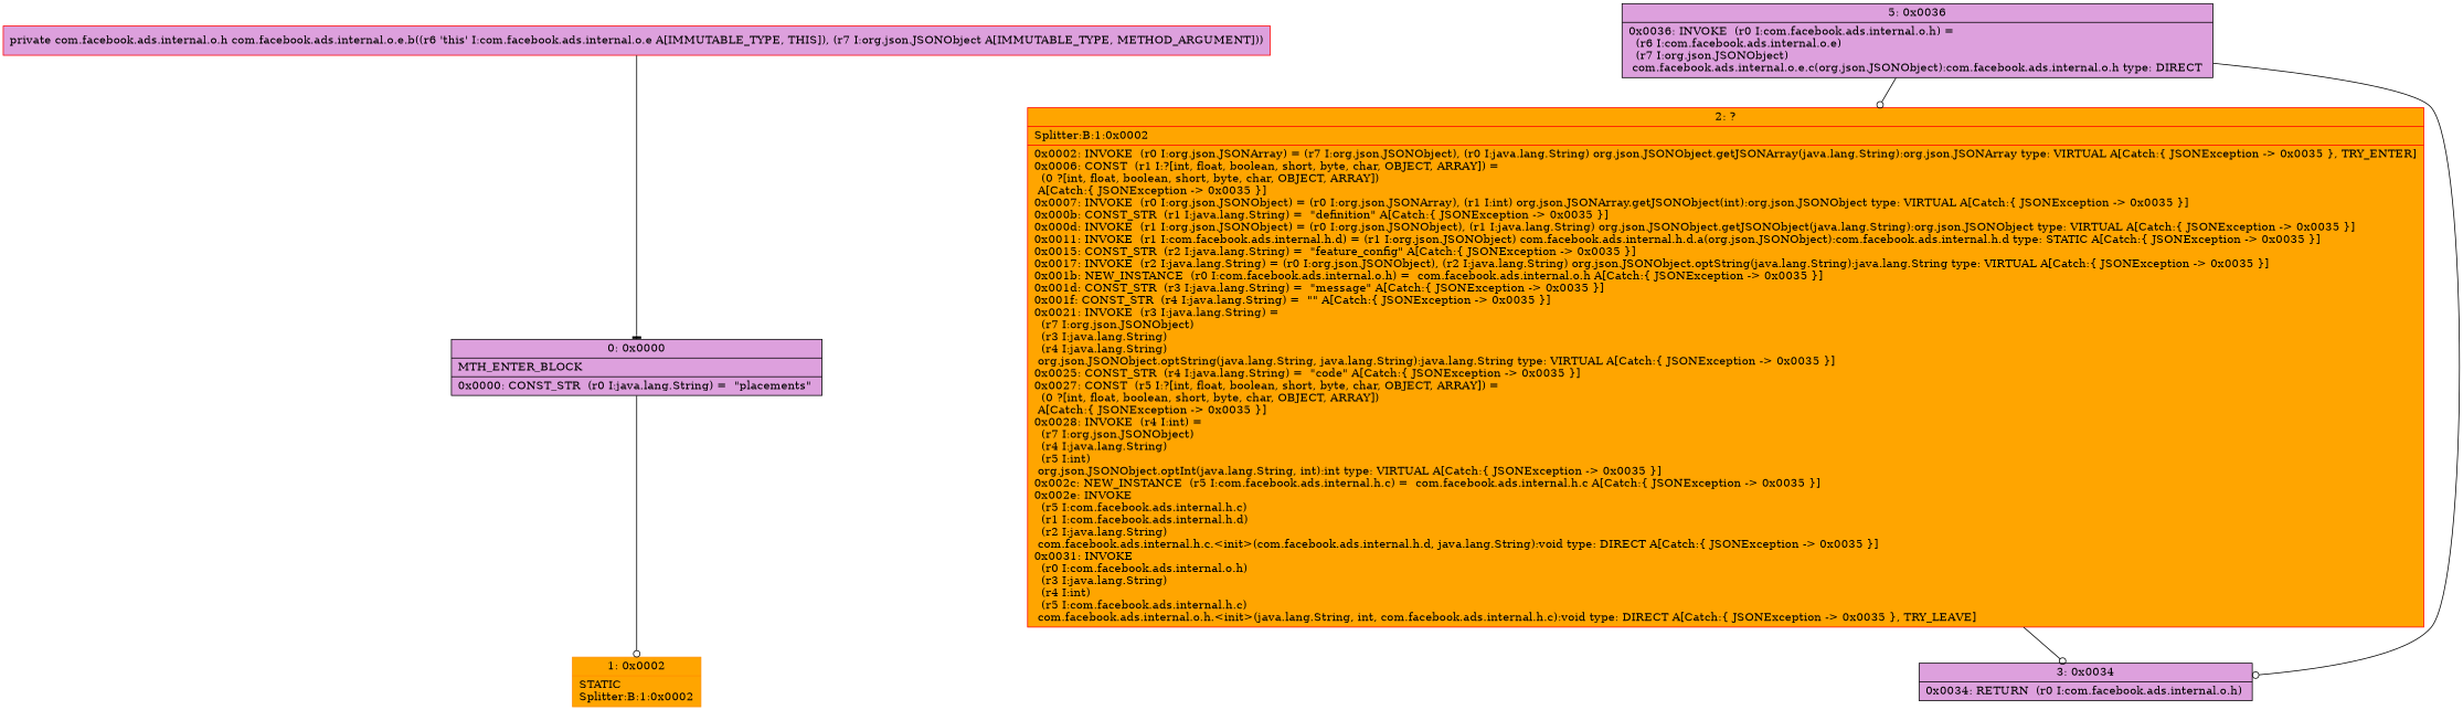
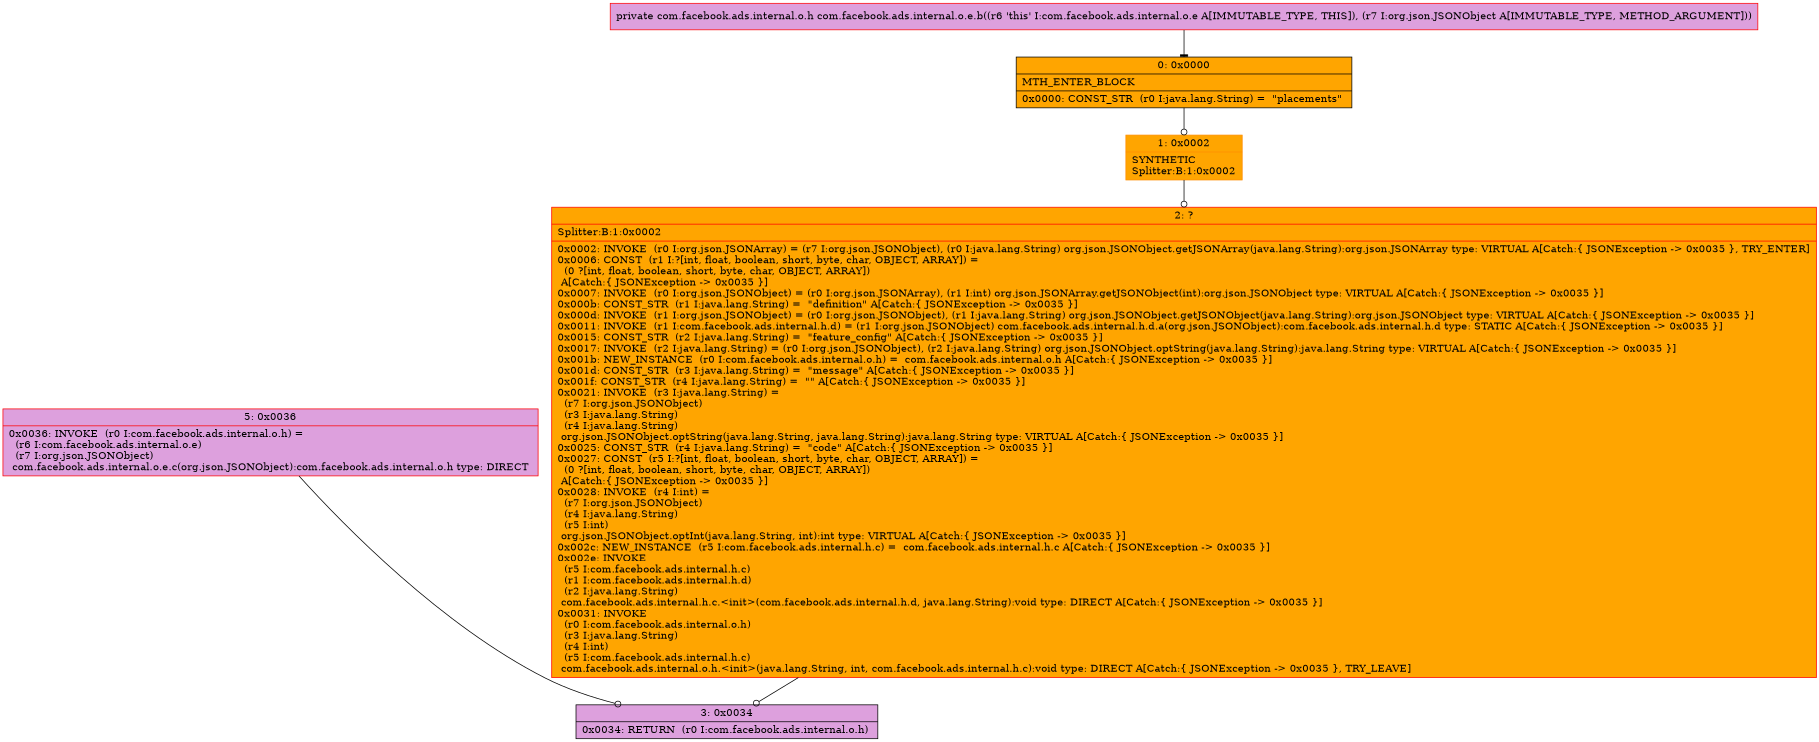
  digraph {
    node [color=black fillcolor=orange shape=record style=filled]
    edge [arrowhead=odot]
-   n1 [fillcolor=plum label="{0\:\ 0x0000|MTH_ENTER_BLOCK\l|0x0000: CONST_STR  (r0 I:java.lang.String) =  \"placements\" \l}"]
-   n2 [color=darkorange label="{1\:\ 0x0002|STATIC\lSplitter:B:1:0x0002\l}"]
+   n1 [label="{0\:\ 0x0000|MTH_ENTER_BLOCK\l|0x0000: CONST_STR  (r0 I:java.lang.String) =  \"placements\" \l}"]
+   n2 [color=darkorange label="{1\:\ 0x0002|SYNTHETIC\lSplitter:B:1:0x0002\l}"]
    n3 [color=red label="{2\:\ ?|Splitter:B:1:0x0002\l|0x0002: INVOKE  (r0 I:org.json.JSONArray) = (r7 I:org.json.JSONObject), (r0 I:java.lang.String) org.json.JSONObject.getJSONArray(java.lang.String):org.json.JSONArray type: VIRTUAL A[Catch:\{ JSONException \-\> 0x0035 \}, TRY_ENTER]\l0x0006: CONST  (r1 I:?[int, float, boolean, short, byte, char, OBJECT, ARRAY]) = \l  (0 ?[int, float, boolean, short, byte, char, OBJECT, ARRAY])\l A[Catch:\{ JSONException \-\> 0x0035 \}]\l0x0007: INVOKE  (r0 I:org.json.JSONObject) = (r0 I:org.json.JSONArray), (r1 I:int) org.json.JSONArray.getJSONObject(int):org.json.JSONObject type: VIRTUAL A[Catch:\{ JSONException \-\> 0x0035 \}]\l0x000b: CONST_STR  (r1 I:java.lang.String) =  \"definition\" A[Catch:\{ JSONException \-\> 0x0035 \}]\l0x000d: INVOKE  (r1 I:org.json.JSONObject) = (r0 I:org.json.JSONObject), (r1 I:java.lang.String) org.json.JSONObject.getJSONObject(java.lang.String):org.json.JSONObject type: VIRTUAL A[Catch:\{ JSONException \-\> 0x0035 \}]\l0x0011: INVOKE  (r1 I:com.facebook.ads.internal.h.d) = (r1 I:org.json.JSONObject) com.facebook.ads.internal.h.d.a(org.json.JSONObject):com.facebook.ads.internal.h.d type: STATIC A[Catch:\{ JSONException \-\> 0x0035 \}]\l0x0015: CONST_STR  (r2 I:java.lang.String) =  \"feature_config\" A[Catch:\{ JSONException \-\> 0x0035 \}]\l0x0017: INVOKE  (r2 I:java.lang.String) = (r0 I:org.json.JSONObject), (r2 I:java.lang.String) org.json.JSONObject.optString(java.lang.String):java.lang.String type: VIRTUAL A[Catch:\{ JSONException \-\> 0x0035 \}]\l0x001b: NEW_INSTANCE  (r0 I:com.facebook.ads.internal.o.h) =  com.facebook.ads.internal.o.h A[Catch:\{ JSONException \-\> 0x0035 \}]\l0x001d: CONST_STR  (r3 I:java.lang.String) =  \"message\" A[Catch:\{ JSONException \-\> 0x0035 \}]\l0x001f: CONST_STR  (r4 I:java.lang.String) =  \"\" A[Catch:\{ JSONException \-\> 0x0035 \}]\l0x0021: INVOKE  (r3 I:java.lang.String) = \l  (r7 I:org.json.JSONObject)\l  (r3 I:java.lang.String)\l  (r4 I:java.lang.String)\l org.json.JSONObject.optString(java.lang.String, java.lang.String):java.lang.String type: VIRTUAL A[Catch:\{ JSONException \-\> 0x0035 \}]\l0x0025: CONST_STR  (r4 I:java.lang.String) =  \"code\" A[Catch:\{ JSONException \-\> 0x0035 \}]\l0x0027: CONST  (r5 I:?[int, float, boolean, short, byte, char, OBJECT, ARRAY]) = \l  (0 ?[int, float, boolean, short, byte, char, OBJECT, ARRAY])\l A[Catch:\{ JSONException \-\> 0x0035 \}]\l0x0028: INVOKE  (r4 I:int) = \l  (r7 I:org.json.JSONObject)\l  (r4 I:java.lang.String)\l  (r5 I:int)\l org.json.JSONObject.optInt(java.lang.String, int):int type: VIRTUAL A[Catch:\{ JSONException \-\> 0x0035 \}]\l0x002c: NEW_INSTANCE  (r5 I:com.facebook.ads.internal.h.c) =  com.facebook.ads.internal.h.c A[Catch:\{ JSONException \-\> 0x0035 \}]\l0x002e: INVOKE  \l  (r5 I:com.facebook.ads.internal.h.c)\l  (r1 I:com.facebook.ads.internal.h.d)\l  (r2 I:java.lang.String)\l com.facebook.ads.internal.h.c.\<init\>(com.facebook.ads.internal.h.d, java.lang.String):void type: DIRECT A[Catch:\{ JSONException \-\> 0x0035 \}]\l0x0031: INVOKE  \l  (r0 I:com.facebook.ads.internal.o.h)\l  (r3 I:java.lang.String)\l  (r4 I:int)\l  (r5 I:com.facebook.ads.internal.h.c)\l com.facebook.ads.internal.o.h.\<init\>(java.lang.String, int, com.facebook.ads.internal.h.c):void type: DIRECT A[Catch:\{ JSONException \-\> 0x0035 \}, TRY_LEAVE]\l}"]
    n4 [fillcolor=plum label="{3\:\ 0x0034|0x0034: RETURN  (r0 I:com.facebook.ads.internal.o.h) \l}"]
-   n5 [fillcolor=plum label="{5\:\ 0x0036|0x0036: INVOKE  (r0 I:com.facebook.ads.internal.o.h) = \l  (r6 I:com.facebook.ads.internal.o.e)\l  (r7 I:org.json.JSONObject)\l com.facebook.ads.internal.o.e.c(org.json.JSONObject):com.facebook.ads.internal.o.h type: DIRECT \l}"]
+   n5 [color=red fillcolor=plum label="{5\:\ 0x0036|0x0036: INVOKE  (r0 I:com.facebook.ads.internal.o.h) = \l  (r6 I:com.facebook.ads.internal.o.e)\l  (r7 I:org.json.JSONObject)\l com.facebook.ads.internal.o.e.c(org.json.JSONObject):com.facebook.ads.internal.o.h type: DIRECT \l}"]
    n6 [color=red fillcolor=plum label="{private com.facebook.ads.internal.o.h com.facebook.ads.internal.o.e.b((r6 'this' I:com.facebook.ads.internal.o.e A[IMMUTABLE_TYPE, THIS]), (r7 I:org.json.JSONObject A[IMMUTABLE_TYPE, METHOD_ARGUMENT])) }"]
    n1 -> n2
-   n5 -> n3
+   n2 -> n3
    n3 -> n4
    n5 -> n4
    n6 -> n1 [arrowhead=tee]
  }
